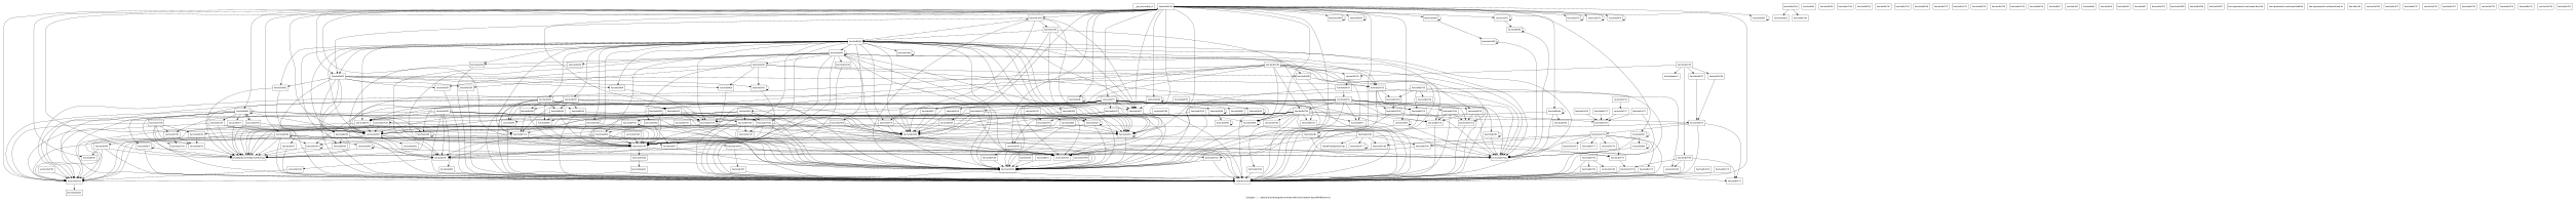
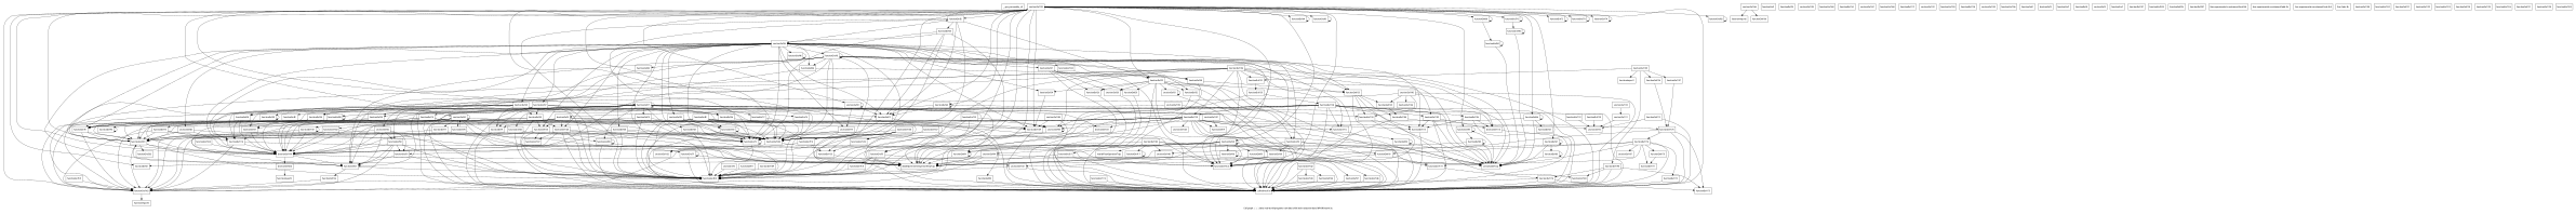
  digraph {
    fontname="Roboto Condensed"
    label="Call graph: ./../../data/real-world-programs-raw-data/shiki/tool-evaluation-data/WAVM/wavm.bc"
    node [fontname="Roboto Condensed" shape=record]
    edge [fontname="Roboto Condensed"]
    n1 [label="{__gxx_personality_v0}"]
    n2 [label="{functionImport0}"]
    n3 [label="{functionImport1}"]
    n4 [label="{functionImport2}"]
    n5 [label="{functionImport3}"]
    n6 [label="{functionDef0}"]
    n7 [label="{functionDef20}"]
    n8 [label="{functionDef203}"]
    n9 [label="{callIndirectFail}"]
    n10 [label="{functionDef21}"]
    n11 [label="{functionDef199}"]
    n12 [label="{functionDef164}"]
    n13 [label="{functionDef201}"]
    n14 [label="{functionDef200}"]
    n15 [label="{functionDef163}"]
    n16 [label="{unreachableTrap}"]
    n17 [label="{functionDef204}"]
    n18 [label="{functionDef162}"]
    n19 [label="{functionDef202}"]
    n20 [label="{functionDef22}"]
    n21 [label="{functionDef29}"]
    n22 [label="{functionDef34}"]
    n23 [label="{functionDef26}"]
    n24 [label="{functionDef33}"]
    n25 [label="{functionDef32}"]
    n26 [label="{functionDef135}"]
    n27 [label="{functionDef27}"]
    n28 [label="{functionDef31}"]
    n29 [label="{functionDef28}"]
    n30 [label="{functionDef30}"]
    n31 [label="{functionDef139}"]
    n32 [label="{divideByZeroOrIntegerOverflowTrap}"]
    n33 [label="{functionDef165}"]
    n34 [label="{functionDef184}"]
    n35 [label="{functionDef169}"]
    n36 [label="{functionDef118}"]
    n37 [label="{functionDef175}"]
    n38 [label="{functionDef23}"]
    n39 [label="{functionDef35}"]
    n40 [label="{functionDef13}"]
    n41 [label="{functionDef12}"]
    n42 [label="{functionDef36}"]
    n43 [label="{functionDef15}"]
    n44 [label="{functionDef19}"]
    n45 [label="{functionDef140}"]
    n46 [label="{functionDef114}"]
    n47 [label="{functionDef136}"]
    n48 [label="{functionDef116}"]
    n49 [label="{functionDef46}"]
    n50 [label="{functionDef40}"]
    n51 [label="{functionDef45}"]
    n52 [label="{functionDef39}"]
    n53 [label="{functionDef44}"]
    n54 [label="{functionDef42}"]
    n55 [label="{functionDef38}"]
    n56 [label="{functionDef41}"]
    n57 [label="{functionDef37}"]
    n58 [label="{functionDef53}"]
    n59 [label="{functionDef24}"]
    n60 [label="{functionDef25}"]
    n61 [label="{functionDef157}"]
    n62 [label="{functionDef149}"]
    n63 [label="{functionDef133}"]
    n64 [label="{functionDef158}"]
    n65 [label="{functionDef150}"]
    n66 [label="{functionDef132}"]
    n67 [label="{functionDef159}"]
    n68 [label="{functionDef160}"]
    n69 [label="{functionDef161}"]
    n70 [label="{functionDef170}"]
    n71 [label="{functionDef176}"]
    n72 [label="{functionDef166}"]
    n73 [label="{functionDef186}"]
    n74 [label="{functionDef167}"]
    n75 [label="{functionDef168}"]
    n76 [label="{functionDef171}"]
    n77 [label="{functionDef172}"]
    n78 [label="{functionDef173}"]
    n79 [label="{functionDef174}"]
    n80 [label="{functionDef177}"]
    n81 [label="{functionDef181}"]
    n82 [label="{functionDef178}"]
    n83 [label="{functionDef179}"]
    n84 [label="{functionDef180}"]
    n85 [label="{functionDef187}"]
    n86 [label="{functionDef14}"]
    n87 [label="{functionDef16}"]
    n88 [label="{functionDef18}"]
    n89 [label="{functionDef137}"]
    n90 [label="{functionDef141}"]
    n91 [label="{functionDef142}"]
    n92 [label="{functionDef143}"]
    n93 [label="{functionDef144}"]
    n94 [label="{functionDef145}"]
    n95 [label="{functionDef146}"]
    n96 [label="{functionDef147}"]
    n97 [label="{functionDef79}"]
    n98 [label="{functionDef148}"]
    n99 [label="{functionDef151}"]
    n100 [label="{functionDef152}"]
    n101 [label="{functionDef8}"]
    n102 [label="{functionDef9}"]
    n103 [label="{functionDef153}"]
    n104 [label="{functionDef154}"]
    n105 [label="{functionDef155}"]
    n106 [label="{functionDef156}"]
    n107 [label="{functionDef1}"]
    n108 [label="{functionDef2}"]
    n109 [label="{functionDef3}"]
    n110 [label="{functionDef4}"]
    n111 [label="{functionDef17}"]
    n112 [label="{functionDef5}"]
    n113 [label="{functionDef6}"]
    n114 [label="{functionDef7}"]
    n115 [label="{functionDef10}"]
    n116 [label="{functionDef11}"]
    n117 [label="{functionDef55}"]
    n118 [label="{functionDef58}"]
    n119 [label="{functionDef57}"]
    n120 [label="{functionDef54}"]
    n121 [label="{functionDef56}"]
    n122 [label="{functionDef47}"]
    n123 [label="{functionDef49}"]
    n124 [label="{functionDef130}"]
    n125 [label="{functionDef52}"]
    n126 [label="{functionDef51}"]
    n127 [label="{functionDef50}"]
    n128 [label="{functionDef48}"]
    n129 [label="{functionDef91}"]
    n130 [label="{functionDef92}"]
    n131 [label="{functionDef93}"]
    n132 [label="{functionDef94}"]
    n133 [label="{functionDef61}"]
    n134 [label="{functionDef95}"]
    n135 [label="{functionDef97}"]
    n136 [label="{functionDef96}"]
    n137 [label="{functionDef98}"]
    n138 [label="{functionDef99}"]
    n139 [label="{functionDef43}"]
    n140 [label="{functionDef80}"]
    n141 [label="{functionDef100}"]
    n142 [label="{functionDef101}"]
    n143 [label="{functionDef102}"]
    n144 [label="{functionDef117}"]
    n145 [label="{functionDef131}"]
    n146 [label="{functionDef103}"]
    n147 [label="{functionDef115}"]
    n148 [label="{functionDef104}"]
    n149 [label="{functionDef106}"]
    n150 [label="{functionDef105}"]
    n151 [label="{functionDef107}"]
    n152 [label="{functionDef59}"]
    n153 [label="{functionDef138}"]
    n154 [label="{functionDef60}"]
    n155 [label="{functionDef62}"]
    n156 [label="{functionDef75}"]
    n157 [label="{functionDef77}"]
    n158 [label="{functionDef78}"]
    n159 [label="{functionDef89}"]
    n160 [label="{functionDef76}"]
    n161 [label="{functionDef63}"]
    n162 [label="{functionDef64}"]
-   n163 [label="{functionDef129}"]
    n164 [label="{functionDef134}"]
    n165 [label="{functionDef65}"]
    n166 [label="{functionDef66}"]
    n167 [label="{functionDef67}"]
    n168 [label="{functionDef83}"]
    n169 [label="{functionDef68}"]
    n170 [label="{functionDef84}"]
    n171 [label="{functionDef69}"]
    n172 [label="{functionDef85}"]
    n173 [label="{functionDef70}"]
    n174 [label="{functionDef86}"]
    n175 [label="{functionDef71}"]
    n176 [label="{functionDef87}"]
    n177 [label="{functionDef90}"]
    n178 [label="{functionDef88}"]
    n179 [label="{functionDef72}"]
    n180 [label="{functionDef73}"]
    n181 [label="{functionDef74}"]
    n182 [label="{functionDef81}"]
    n183 [label="{functionDef82}"]
    n184 [label="{functionDef188}"]
    n185 [label="{functionDef189}"]
    n186 [label="{functionDef190}"]
    n187 [label="{functionDef191}"]
    n188 [label="{functionDef192}"]
    n189 [label="{functionDef193}"]
    n190 [label="{functionDef194}"]
    n191 [label="{functionDef195}"]
    n192 [label="{functionDef196}"]
    n193 [label="{functionDef198}"]
    n194 [label="{functionDef197}"]
    n195 [label="{functionDef205}"]
    n196 [label="{functionDef206}"]
    n197 [label="{functionDef207}"]
    n198 [label="{llvm.experimental.constrained.fmul.f64}"]
    n199 [label="{llvm.experimental.constrained.fadd.f64}"]
    n200 [label="{invalidFloatOperationTrap}"]
    n201 [label="{llvm.experimental.constrained.fsub.f64}"]
    n202 [label="{llvm.fabs.f64}"]
    n203 [label="{functionDef108}"]
    n204 [label="{functionDef109}"]
    n205 [label="{functionDef110}"]
    n206 [label="{functionDef111}"]
    n207 [label="{functionDef112}"]
    n208 [label="{functionDef113}"]
    n209 [label="{functionDef119}"]
    n210 [label="{functionDef120}"]
    n211 [label="{functionDef121}"]
    n212 [label="{functionDef122}"]
    n213 [label="{functionDef123}"]
    n214 [label="{functionDef124}"]
    n215 [label="{functionDef125}"]
    n216 [label="{functionDef126}"]
    n217 [label="{functionDef127}"]
    n218 [label="{functionDef128}"]
    n219 [label="{functionDef182}"]
    n220 [label="{functionDef183}"]
    n221 [label="{functionDef185}"]
    n7 -> n8
    n7 -> n9
    n7 -> n10
    n8 -> n11
    n8 -> n12
    n10 -> n13
    n10 -> n14
    n10 -> n15
    n11 -> n10
    n11 -> n16
    n11 -> n17
    n13 -> n11
    n13 -> n14
    n13 -> n18
    n13 -> n19
    n15 -> n18
    n17 -> n5
    n18 -> n2
    n20 -> n9
    n20 -> n21
    n20 -> n22
    n20 -> n23
    n20 -> n24
    n20 -> n25
    n20 -> n26
    n20 -> n27
    n20 -> n28
    n20 -> n29
    n20 -> n30
    n21 -> n9
    n22 -> n31
    n23 -> n9
    n24 -> n9
    n24 -> n16
    n24 -> n30
    n24 -> n32
    n25 -> n9
    n25 -> n32
    n26 -> n9
    n26 -> n33
    n26 -> n34
    n26 -> n35
    n26 -> n36
    n27 -> n9
    n27 -> n32
    n28 -> n9
    n28 -> n28
    n29 -> n9
    n30 -> n9
    n30 -> n32
    n31 -> n9
    n31 -> n32
    n33 -> n34
    n34 -> n12
    n34 -> n37
    n36 -> n9
    n36 -> n16
    n37 -> n9
    n37 -> n12
    n37 -> n70
    n37 -> n71
    n38 -> n8
    n38 -> n14
    n38 -> n20
    n38 -> n39
    n38 -> n40
    n38 -> n41
    n39 -> n8
    n39 -> n14
    n39 -> n40
    n39 -> n41
    n39 -> n42
    n40 -> n14
    n40 -> n40
    n41 -> n14
    n41 -> n40
    n42 -> n8
    n42 -> n9
    n42 -> n10
    n42 -> n11
    n42 -> n12
    n42 -> n13
    n42 -> n14
    n42 -> n16
    n42 -> n20
    n42 -> n22
    n42 -> n24
    n42 -> n25
    n42 -> n26
    n42 -> n31
    n42 -> n38
    n42 -> n40
    n42 -> n41
    n42 -> n43
    n42 -> n44
    n42 -> n45
    n42 -> n46
    n42 -> n47
    n42 -> n48
    n42 -> n49
    n42 -> n50
    n42 -> n51
    n42 -> n52
    n42 -> n53
    n42 -> n54
    n42 -> n55
    n42 -> n56
    n42 -> n57
    n42 -> n58
    n43 -> n11
    n43 -> n13
    n43 -> n18
    n44 -> n14
    n44 -> n32
    n44 -> n40
    n45 -> n8
    n45 -> n9
    n45 -> n11
    n45 -> n14
    n45 -> n32
    n45 -> n89
    n46 -> n11
    n46 -> n12
    n46 -> n18
    n47 -> n8
    n47 -> n11
    n47 -> n14
    n47 -> n89
    n48 -> n9
    n49 -> n49
    n50 -> n11
    n50 -> n12
    n50 -> n13
    n51 -> n14
    n51 -> n40
    n52 -> n8
    n52 -> n9
    n52 -> n14
    n52 -> n18
    n52 -> n32
    n52 -> n46
    n52 -> n102
    n52 -> n117
    n52 -> n118
    n52 -> n119
    n52 -> n120
    n52 -> n121
    n53 -> n9
    n53 -> n10
    n54 -> n8
    n54 -> n9
    n54 -> n10
    n54 -> n12
    n54 -> n14
    n54 -> n26
    n54 -> n40
    n54 -> n53
    n54 -> n54
    n54 -> n122
    n54 -> n123
    n54 -> n124
    n54 -> n125
    n54 -> n126
    n54 -> n127
    n54 -> n128
    n55 -> n8
    n55 -> n11
    n55 -> n14
    n55 -> n18
    n55 -> n40
    n56 -> n8
    n56 -> n14
    n56 -> n40
    n56 -> n56
    n57 -> n8
    n57 -> n9
    n57 -> n14
    n57 -> n46
    n57 -> n102
    n57 -> n117
    n57 -> n118
    n57 -> n120
    n57 -> n121
    n58 -> n8
    n58 -> n14
    n58 -> n40
    n58 -> n56
    n61 -> n9
    n61 -> n62
    n62 -> n63
    n63 -> n32
    n64 -> n9
    n64 -> n18
    n64 -> n62
    n64 -> n63
    n64 -> n65
    n64 -> n66
    n65 -> n63
    n65 -> n66
    n71 -> n9
    n71 -> n16
    n71 -> n76
    n71 -> n80
    n71 -> n81
    n71 -> n82
    n71 -> n83
    n71 -> n84
    n71 -> n85
    n72 -> n4
    n72 -> n73
    n78 -> n78
    n79 -> n9
    n79 -> n18
    n79 -> n70
    n80 -> n79
    n81 -> n12
    n81 -> n80
+   n82 -> n76
    n83 -> n9
    n84 -> n32
    n86 -> n8
    n86 -> n11
    n86 -> n14
    n86 -> n18
    n86 -> n40
    n86 -> n43
    n87 -> n8
    n88 -> n8
    n88 -> n14
    n88 -> n40
    n88 -> n43
    n90 -> n9
    n90 -> n14
    n91 -> n9
    n91 -> n92
    n91 -> n93
    n92 -> n9
    n93 -> n9
    n95 -> n9
    n96 -> n97
    n98 -> n9
    n98 -> n31
    n100 -> n36
    n100 -> n101
    n101 -> n11
    n101 -> n12
    n101 -> n13
    n101 -> n14
    n101 -> n31
    n101 -> n45
    n101 -> n46
    n101 -> n47
    n101 -> n102
    n102 -> n9
    n111 -> n8
    n113 -> n14
    n116 -> n14
    n117 -> n11
    n117 -> n14
    n117 -> n31
    n117 -> n45
    n117 -> n47
    n117 -> n119
    n118 -> n11
    n118 -> n46
    n119 -> n11
    n120 -> n11
    n120 -> n13
    n120 -> n119
    n121 -> n9
    n121 -> n31
    n122 -> n9
    n122 -> n21
    n122 -> n23
-   n122 -> n28
    n122 -> n29
    n122 -> n128
    n123 -> n10
    n124 -> n9
    n125 -> n10
    n125 -> n11
    n125 -> n14
    n125 -> n18
    n125 -> n126
    n125 -> n127
    n126 -> n10
    n126 -> n14
    n127 -> n10
    n127 -> n11
    n127 -> n14
    n127 -> n18
    n127 -> n126
    n128 -> n9
    n128 -> n26
    n129 -> n32
    n129 -> n129
    n130 -> n16
    n130 -> n130
    n131 -> n131
    n132 -> n9
    n132 -> n18
    n132 -> n32
    n132 -> n133
    n134 -> n12
    n134 -> n135
    n135 -> n9
    n136 -> n16
    n136 -> n32
    n136 -> n136
    n137 -> n14
    n137 -> n137
    n138 -> n11
    n138 -> n13
    n139 -> n8
    n139 -> n9
    n139 -> n10
    n139 -> n14
    n139 -> n40
    n139 -> n43
    n139 -> n56
    n139 -> n65
    n139 -> n140
    n140 -> n9
    n141 -> n9
    n141 -> n11
    n141 -> n16
    n141 -> n18
    n141 -> n32
    n141 -> n48
    n141 -> n94
    n141 -> n95
    n141 -> n97
    n141 -> n115
    n141 -> n137
    n141 -> n142
    n141 -> n143
    n141 -> n144
    n141 -> n145
    n142 -> n11
    n142 -> n13
    n142 -> n142
    n143 -> n11
    n143 -> n13
    n143 -> n18
    n143 -> n32
    n144 -> n9
    n145 -> n9
    n146 -> n9
    n146 -> n16
    n146 -> n48
    n146 -> n147
    n147 -> n9
    n148 -> n9
    n148 -> n11
    n148 -> n12
    n148 -> n13
    n148 -> n14
    n148 -> n16
    n148 -> n48
    n148 -> n137
    n148 -> n138
    n148 -> n141
    n148 -> n144
    n148 -> n146
    n148 -> n147
    n148 -> n149
    n149 -> n9
    n149 -> n48
    n149 -> n147
    n150 -> n14
    n150 -> n148
    n152 -> n14
    n152 -> n90
    n152 -> n153
    n153 -> n14
    n154 -> n9
    n154 -> n12
    n154 -> n18
    n154 -> n32
    n154 -> n129
    n154 -> n132
    n154 -> n134
    n154 -> n136
    n154 -> n154
    n155 -> n9
    n155 -> n11
    n155 -> n13
    n155 -> n18
    n155 -> n32
    n155 -> n155
    n155 -> n156
    n155 -> n157
    n155 -> n158
    n155 -> n159
    n155 -> n160
    n156 -> n9
    n156 -> n32
    n156 -> n156
    n157 -> n13
    n157 -> n32
    n158 -> n13
    n158 -> n32
    n158 -> n155
    n159 -> n9
    n159 -> n32
    n159 -> n159
    n160 -> n13
    n160 -> n18
    n160 -> n32
    n160 -> n46
    n161 -> n9
    n161 -> n41
    n161 -> n43
    n161 -> n161
    n162 -> n162
-   n163 -> n9
    n165 -> n165
    n166 -> n16
    n166 -> n31
    n166 -> n60
    n166 -> n166
    n167 -> n16
    n167 -> n167
    n167 -> n168
    n168 -> n16
    n168 -> n168
    n169 -> n169
    n169 -> n170
    n170 -> n16
    n170 -> n170
    n171 -> n16
    n171 -> n171
    n171 -> n172
    n172 -> n16
    n172 -> n129
    n172 -> n172
    n173 -> n173
    n173 -> n174
    n174 -> n16
    n174 -> n174
    n175 -> n7
    n175 -> n8
    n175 -> n9
    n175 -> n16
    n175 -> n40
    n175 -> n41
    n175 -> n43
    n175 -> n86
    n175 -> n87
    n175 -> n88
    n175 -> n111
    n175 -> n129
    n175 -> n130
    n175 -> n145
    n175 -> n159
    n175 -> n175
    n175 -> n176
    n175 -> n177
    n175 -> n178
    n177 -> n177
    n178 -> n131
    n178 -> n178
    n179 -> n179
    n180 -> n180
    n181 -> n181
    n182 -> n41
    n182 -> n44
    n182 -> n182
    n183 -> n183
    n184 -> n11
    n185 -> n14
    n186 -> n9
    n186 -> n16
    n186 -> n18
    n186 -> n33
    n186 -> n36
    n186 -> n164
    n187 -> n150
    n188 -> n8
    n188 -> n9
    n188 -> n11
    n188 -> n12
    n188 -> n13
    n188 -> n14
    n188 -> n18
    n188 -> n20
    n188 -> n31
    n188 -> n32
    n188 -> n38
    n188 -> n40
    n188 -> n41
    n188 -> n90
    n188 -> n133
    n188 -> n137
    n188 -> n152
    n188 -> n154
    n188 -> n155
    n188 -> n161
    n188 -> n162
    n188 -> n165
    n188 -> n166
    n188 -> n167
    n188 -> n169
    n188 -> n171
    n188 -> n173
    n188 -> n175
    n188 -> n179
    n188 -> n180
    n188 -> n181
    n188 -> n182
    n188 -> n183
    n189 -> n14
    n189 -> n137
    n189 -> n152
    n190 -> n9
    n190 -> n11
    n190 -> n12
    n190 -> n13
    n190 -> n14
    n190 -> n16
    n190 -> n137
    n190 -> n138
    n190 -> n141
    n190 -> n144
    n190 -> n146
    n190 -> n147
    n190 -> n187
    n191 -> n3
    n191 -> n187
    n191 -> n192
    n191 -> n193
    n191 -> n194
    n192 -> n37
    n193 -> n9
    n193 -> n35
    n193 -> n70
    n193 -> n79
    n194 -> n37
    n204 -> n115
    n205 -> n206
    n206 -> n115
    n207 -> n115
    n208 -> n9
    n208 -> n115
    n209 -> n9
    n219 -> n32
    n219 -> n78
    n219 -> n80
    n219 -> n81
    n219 -> n84
    n219 -> n200
    n221 -> n18
  }
